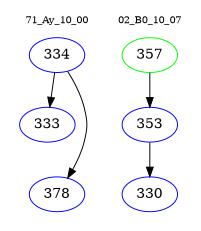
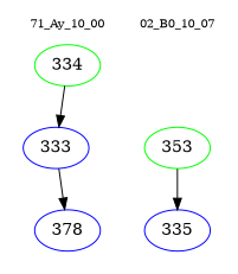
  digraph {
    node [color=blue]
    edge [color=black]
-   n1 [label=334]
+   n1 [color=green label=334]
    n2 [label=333]
    n3 [label=378]
-   n4 [color=green label=357]
-   n5 [label=353]
-   n6 [label=330]
+   n5 [color=green label=353]
+   n6 [label=335]
    subgraph cluster_1 {
      color=white
      fontsize=10
      label="71_Ay_10_00"
      n1
      n2
      n3
    }
    subgraph cluster_2 {
      color=white
      fontsize=10
      label="02_B0_10_07"
-     n4
      n5
      n6
    }
    n1 -> n2
-   n1 -> n3
-   n4 -> n5
+   n2 -> n3
    n5 -> n6
  }
